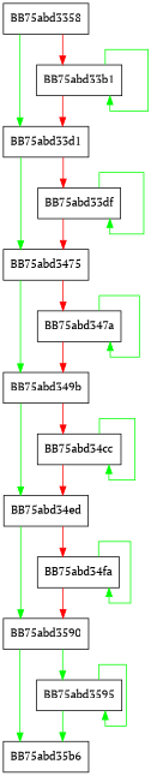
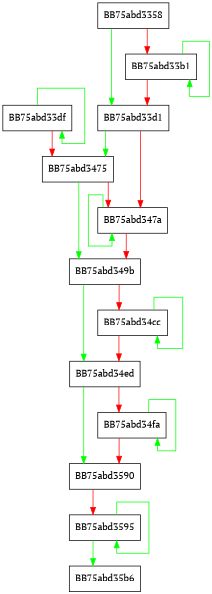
  digraph {
    fontname="PT Serif"
    splines=ortho
    node [fontname="PT Serif" shape=box]
    edge [color=green fontname="PT Serif"]
    n1 [label=BB75abd33d1]
    BB75abd3358
    BB75abd33b1
    BB75abd3475
    BB75abd33df
    BB75abd349b
    BB75abd347a
    BB75abd34ed
    BB75abd34cc
    BB75abd3590
    BB75abd34fa
    BB75abd35b6
    BB75abd3595
    n1 -> BB75abd3475
-   n1 -> BB75abd33df [color=red]
+   n1 -> BB75abd347a [color=red]
    BB75abd3358 -> n1
    BB75abd3358 -> BB75abd33b1 [color=red]
    BB75abd33b1 -> n1 [color=red]
    BB75abd33b1 -> BB75abd33b1
    BB75abd3475 -> BB75abd349b
    BB75abd3475 -> BB75abd347a [color=red]
    BB75abd33df -> BB75abd3475 [color=red]
    BB75abd33df -> BB75abd33df
    BB75abd349b -> BB75abd34ed
    BB75abd349b -> BB75abd34cc [color=red]
    BB75abd347a -> BB75abd349b [color=red]
    BB75abd347a -> BB75abd347a
    BB75abd34ed -> BB75abd3590
    BB75abd34ed -> BB75abd34fa [color=red]
    BB75abd34cc -> BB75abd34ed [color=red]
    BB75abd34cc -> BB75abd34cc
-   BB75abd3590 -> BB75abd35b6
-   BB75abd3590 -> BB75abd3595
+   BB75abd3590 -> BB75abd3595 [color=red]
    BB75abd34fa -> BB75abd3590 [color=red]
    BB75abd34fa -> BB75abd34fa
    BB75abd3595 -> BB75abd35b6
    BB75abd3595 -> BB75abd3595
  }
